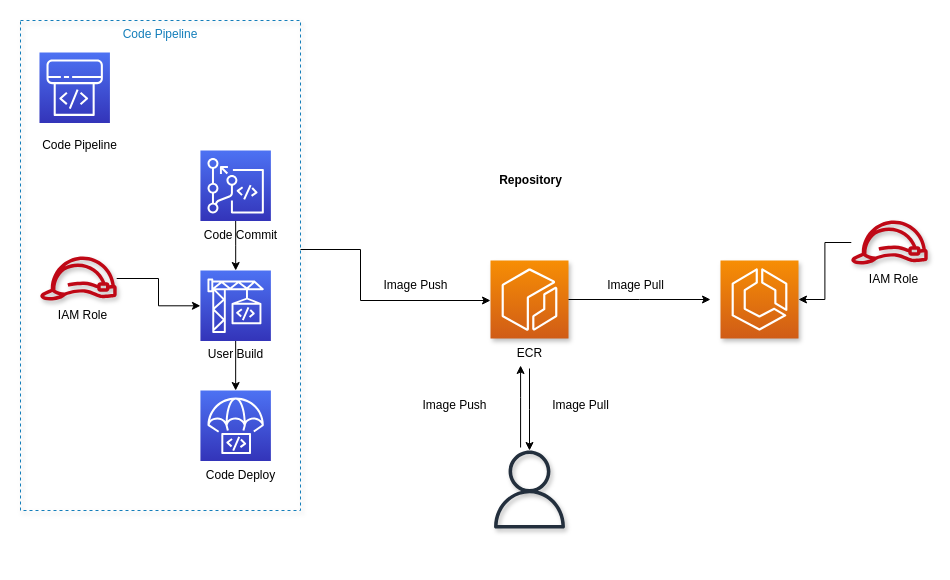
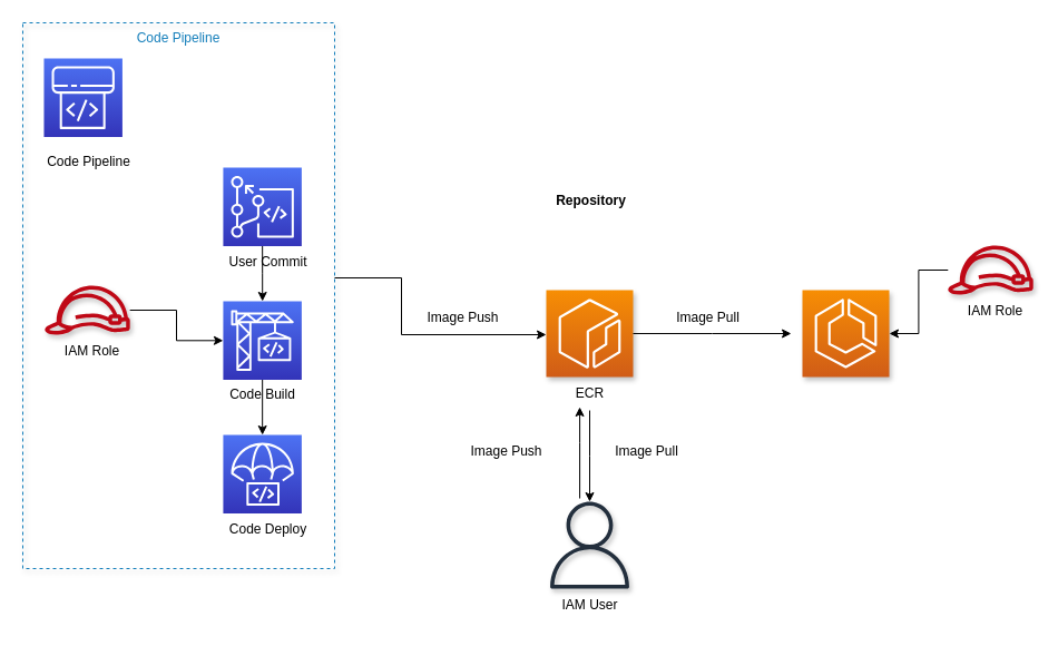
  <mxCell id="0" />
  <mxCell id="1" parent="0" />
  <mxCell id="2" value="" style="group" parent="1" vertex="1" connectable="0"><mxGeometry x="20" y="20" width="280" height="530" as="geometry" /></mxCell>
  <mxCell id="3" value="" style="group" parent="2" vertex="1" connectable="0"><mxGeometry x="9.032" y="32" width="153.548" height="498" as="geometry" /></mxCell>
  <mxCell id="4" value="" style="sketch=0;points=[[0,0,0],[0.25,0,0],[0.5,0,0],[0.75,0,0],[1,0,0],[0,1,0],[0.25,1,0],[0.5,1,0],[0.75,1,0],[1,1,0],[0,0.25,0],[0,0.5,0],[0,0.75,0],[1,0.25,0],[1,0.5,0],[1,0.75,0]];outlineConnect=0;fontColor=#232F3E;gradientColor=#4D72F3;gradientDirection=north;fillColor=#3334B9;strokeColor=#ffffff;dashed=0;verticalLabelPosition=bottom;verticalAlign=top;align=center;html=1;fontSize=12;fontStyle=0;aspect=fixed;shape=mxgraph.aws4.resourceIcon;resIcon=mxgraph.aws4.codepipeline;" parent="3" vertex="1"><mxGeometry x="9.935" width="70.452" height="70.452" as="geometry" /></mxCell>
  <mxCell id="5" value="Code Pipeline" style="text;html=1;align=center;verticalAlign=middle;resizable=0;points=[];autosize=1;strokeColor=none;fillColor=none;" parent="3" vertex="1"><mxGeometry y="78" width="100" height="30" as="geometry" /></mxCell>
  <mxCell id="6" value="" style="edgeStyle=orthogonalEdgeStyle;rounded=0;orthogonalLoop=1;jettySize=auto;html=1;" parent="2" source="18" target="11" edge="1"><mxGeometry relative="1" as="geometry" /></mxCell>
  <mxCell id="7" value="" style="group" parent="2" vertex="1" connectable="0"><mxGeometry x="169.996" y="130" width="90.323" height="348" as="geometry" /></mxCell>
  <mxCell id="8" style="edgeStyle=orthogonalEdgeStyle;rounded=0;orthogonalLoop=1;jettySize=auto;html=1;exitX=0.5;exitY=1;exitDx=0;exitDy=0;exitPerimeter=0;" edge="1" parent="7" source="9" target="11"><mxGeometry relative="1" as="geometry" /></mxCell>
  <mxCell id="9" value="" style="sketch=0;points=[[0,0,0],[0.25,0,0],[0.5,0,0],[0.75,0,0],[1,0,0],[0,1,0],[0.25,1,0],[0.5,1,0],[0.75,1,0],[1,1,0],[0,0.25,0],[0,0.5,0],[0,0.75,0],[1,0.25,0],[1,0.5,0],[1,0.75,0]];outlineConnect=0;fontColor=#232F3E;gradientColor=#4D72F3;gradientDirection=north;fillColor=#3334B9;strokeColor=#ffffff;dashed=0;verticalLabelPosition=bottom;verticalAlign=top;align=center;html=1;fontSize=12;fontStyle=0;aspect=fixed;shape=mxgraph.aws4.resourceIcon;resIcon=mxgraph.aws4.codecommit;" parent="7" vertex="1"><mxGeometry x="9.935" width="70.452" height="70.452" as="geometry" /></mxCell>
  <mxCell id="10" style="edgeStyle=orthogonalEdgeStyle;rounded=0;orthogonalLoop=1;jettySize=auto;html=1;exitX=0.5;exitY=1;exitDx=0;exitDy=0;exitPerimeter=0;entryX=0.5;entryY=0;entryDx=0;entryDy=0;entryPerimeter=0;" edge="1" parent="7" source="11" target="12"><mxGeometry relative="1" as="geometry" /></mxCell>
  <mxCell id="11" value="" style="sketch=0;points=[[0,0,0],[0.25,0,0],[0.5,0,0],[0.75,0,0],[1,0,0],[0,1,0],[0.25,1,0],[0.5,1,0],[0.75,1,0],[1,1,0],[0,0.25,0],[0,0.5,0],[0,0.75,0],[1,0.25,0],[1,0.5,0],[1,0.75,0]];outlineConnect=0;fontColor=#232F3E;gradientColor=#4D72F3;gradientDirection=north;fillColor=#3334B9;strokeColor=#ffffff;dashed=0;verticalLabelPosition=bottom;verticalAlign=top;align=center;html=1;fontSize=12;fontStyle=0;aspect=fixed;shape=mxgraph.aws4.resourceIcon;resIcon=mxgraph.aws4.codebuild;" parent="7" vertex="1"><mxGeometry x="9.935" y="120" width="70.452" height="70.452" as="geometry" /></mxCell>
  <mxCell id="12" value="" style="sketch=0;points=[[0,0,0],[0.25,0,0],[0.5,0,0],[0.75,0,0],[1,0,0],[0,1,0],[0.25,1,0],[0.5,1,0],[0.75,1,0],[1,1,0],[0,0.25,0],[0,0.5,0],[0,0.75,0],[1,0.25,0],[1,0.5,0],[1,0.75,0]];outlineConnect=0;fontColor=#232F3E;gradientColor=#4D72F3;gradientDirection=north;fillColor=#3334B9;strokeColor=#ffffff;dashed=0;verticalLabelPosition=bottom;verticalAlign=top;align=center;html=1;fontSize=12;fontStyle=0;aspect=fixed;shape=mxgraph.aws4.resourceIcon;resIcon=mxgraph.aws4.codedeploy;" parent="7" vertex="1"><mxGeometry x="9.935" y="240" width="70.452" height="70.452" as="geometry" /></mxCell>
- <mxCell id="13" value="Code Commit" style="text;html=1;align=center;verticalAlign=middle;resizable=0;points=[];autosize=1;strokeColor=none;fillColor=none;" parent="7" vertex="1"><mxGeometry y="70.45" width="100" height="30" as="geometry" /></mxCell>
- <mxCell id="14" value="User Build" style="text;html=1;align=center;verticalAlign=middle;resizable=0;points=[];autosize=1;strokeColor=none;fillColor=none;" parent="7" vertex="1"><mxGeometry x="4.515" y="189" width="80" height="30" as="geometry" /></mxCell>
+ <mxCell id="13" value="User Commit" style="text;html=1;align=center;verticalAlign=middle;resizable=0;points=[];autosize=1;strokeColor=none;fillColor=none;" parent="7" vertex="1"><mxGeometry y="70.45" width="100" height="30" as="geometry" /></mxCell>
+ <mxCell id="14" value="Code Build" style="text;html=1;align=center;verticalAlign=middle;resizable=0;points=[];autosize=1;strokeColor=none;fillColor=none;" parent="7" vertex="1"><mxGeometry x="4.515" y="189" width="80" height="30" as="geometry" /></mxCell>
  <mxCell id="15" value="Code Deploy" style="text;html=1;align=center;verticalAlign=middle;resizable=0;points=[];autosize=1;strokeColor=none;fillColor=none;" parent="7" vertex="1"><mxGeometry x="4.516" y="310.45" width="90" height="30" as="geometry" /></mxCell>
  <mxCell id="16" value="Code Pipeline" style="fillColor=none;strokeColor=#147EBA;dashed=1;verticalAlign=top;fontStyle=0;fontColor=#147EBA;shadow=1;container=1;" parent="2" vertex="1"><mxGeometry width="280" height="490" as="geometry" /></mxCell>
  <mxCell id="17" value="" style="group" parent="16" vertex="1" connectable="0"><mxGeometry x="18.97" y="236" width="78" height="74" as="geometry" /></mxCell>
  <mxCell id="18" value="" style="sketch=0;outlineConnect=0;fontColor=#232F3E;gradientColor=none;fillColor=#BF0816;strokeColor=none;dashed=0;verticalLabelPosition=bottom;verticalAlign=top;align=center;html=1;fontSize=12;fontStyle=0;aspect=fixed;pointerEvents=1;shape=mxgraph.aws4.role;shadow=1;" parent="17" vertex="1"><mxGeometry width="78" height="44" as="geometry" /></mxCell>
  <mxCell id="19" value="IAM Role" style="text;html=1;align=center;verticalAlign=middle;resizable=0;points=[];autosize=1;strokeColor=none;fillColor=none;" parent="17" vertex="1"><mxGeometry x="8" y="44" width="70" height="30" as="geometry" /></mxCell>
  <mxCell id="20" value="" style="group" parent="1" vertex="1" connectable="0"><mxGeometry x="720" y="260" width="78" height="108" as="geometry" /></mxCell>
  <mxCell id="21" value="" style="sketch=0;points=[[0,0,0],[0.25,0,0],[0.5,0,0],[0.75,0,0],[1,0,0],[0,1,0],[0.25,1,0],[0.5,1,0],[0.75,1,0],[1,1,0],[0,0.25,0],[0,0.5,0],[0,0.75,0],[1,0.25,0],[1,0.5,0],[1,0.75,0]];outlineConnect=0;fontColor=#232F3E;gradientColor=#F78E04;gradientDirection=north;fillColor=#D05C17;strokeColor=#ffffff;dashed=0;verticalLabelPosition=bottom;verticalAlign=top;align=center;html=1;fontSize=12;fontStyle=0;aspect=fixed;shape=mxgraph.aws4.resourceIcon;resIcon=mxgraph.aws4.ecs;shadow=1;" parent="20" vertex="1"><mxGeometry width="78" height="78" as="geometry" /></mxCell>
  <mxCell id="22" value="" style="group" parent="1" vertex="1" connectable="0"><mxGeometry x="490" y="260" width="78" height="108" as="geometry" /></mxCell>
  <mxCell id="23" value="" style="sketch=0;points=[[0,0,0],[0.25,0,0],[0.5,0,0],[0.75,0,0],[1,0,0],[0,1,0],[0.25,1,0],[0.5,1,0],[0.75,1,0],[1,1,0],[0,0.25,0],[0,0.5,0],[0,0.75,0],[1,0.25,0],[1,0.5,0],[1,0.75,0]];outlineConnect=0;fontColor=#232F3E;gradientColor=#F78E04;gradientDirection=north;fillColor=#D05C17;strokeColor=#ffffff;dashed=0;verticalLabelPosition=bottom;verticalAlign=top;align=center;html=1;fontSize=12;fontStyle=0;aspect=fixed;shape=mxgraph.aws4.resourceIcon;resIcon=mxgraph.aws4.ecr;shadow=1;" parent="22" vertex="1"><mxGeometry width="78" height="78" as="geometry" /></mxCell>
  <mxCell id="24" value="ECR" style="text;html=1;align=center;verticalAlign=middle;resizable=0;points=[];autosize=1;strokeColor=none;fillColor=none;" parent="22" vertex="1"><mxGeometry x="14" y="78" width="50" height="30" as="geometry" /></mxCell>
  <mxCell id="25" value="" style="group" parent="1" vertex="1" connectable="0"><mxGeometry x="490" y="450" width="78" height="108" as="geometry" /></mxCell>
  <mxCell id="26" value="" style="sketch=0;outlineConnect=0;fontColor=#232F3E;gradientColor=none;fillColor=#232F3D;strokeColor=none;dashed=0;verticalLabelPosition=bottom;verticalAlign=top;align=center;html=1;fontSize=12;fontStyle=0;aspect=fixed;pointerEvents=1;shape=mxgraph.aws4.user;shadow=1;" parent="25" vertex="1"><mxGeometry width="78" height="78" as="geometry" /></mxCell>
+ <mxCell id="27" value="IAM User" style="text;html=1;align=center;verticalAlign=middle;resizable=0;points=[];autosize=1;strokeColor=none;fillColor=none;" parent="25" vertex="1"><mxGeometry x="4" y="78" width="70" height="30" as="geometry" /></mxCell>
  <mxCell id="28" style="edgeStyle=orthogonalEdgeStyle;rounded=0;orthogonalLoop=1;jettySize=auto;html=1;" parent="1" source="16" edge="1"><mxGeometry relative="1" as="geometry"><mxPoint x="490" y="300" as="targetPoint" /><Array as="points"><mxPoint x="360" y="249" /><mxPoint x="360" y="300" /></Array></mxGeometry></mxCell>
  <mxCell id="29" style="edgeStyle=orthogonalEdgeStyle;rounded=0;orthogonalLoop=1;jettySize=auto;html=1;" parent="1" source="23" edge="1"><mxGeometry relative="1" as="geometry"><mxPoint x="710" y="299" as="targetPoint" /></mxGeometry></mxCell>
  <mxCell id="30" value="Image Push" style="text;html=1;align=center;verticalAlign=middle;resizable=0;points=[];autosize=1;strokeColor=none;fillColor=none;" parent="1" vertex="1"><mxGeometry x="370" y="270" width="90" height="30" as="geometry" /></mxCell>
  <mxCell id="31" value="Image Pull" style="text;html=1;align=center;verticalAlign=middle;resizable=0;points=[];autosize=1;strokeColor=none;fillColor=none;" parent="1" vertex="1"><mxGeometry x="595" y="270" width="80" height="30" as="geometry" /></mxCell>
  <mxCell id="32" value="" style="edgeStyle=orthogonalEdgeStyle;rounded=0;orthogonalLoop=1;jettySize=auto;html=1;" parent="1" edge="1"><mxGeometry relative="1" as="geometry"><mxPoint x="520.091" y="447" as="sourcePoint" /><mxPoint x="520.091" y="365" as="targetPoint" /><Array as="points"><mxPoint x="520" y="397" /><mxPoint x="520" y="397" /></Array></mxGeometry></mxCell>
  <mxCell id="33" style="edgeStyle=orthogonalEdgeStyle;rounded=0;orthogonalLoop=1;jettySize=auto;html=1;" parent="1" source="24" target="26" edge="1"><mxGeometry relative="1" as="geometry" /></mxCell>
  <mxCell id="34" value="Image Push" style="text;html=1;align=center;verticalAlign=middle;resizable=0;points=[];autosize=1;strokeColor=none;fillColor=none;" parent="1" vertex="1"><mxGeometry x="409" y="390" width="90" height="30" as="geometry" /></mxCell>
  <mxCell id="35" value="Image Pull" style="text;html=1;align=center;verticalAlign=middle;resizable=0;points=[];autosize=1;strokeColor=none;fillColor=none;" parent="1" vertex="1"><mxGeometry x="540" y="390" width="80" height="30" as="geometry" /></mxCell>
  <mxCell id="36" value="" style="group" parent="1" vertex="1" connectable="0"><mxGeometry x="850" y="220" width="78" height="74" as="geometry" /></mxCell>
  <mxCell id="37" value="" style="sketch=0;outlineConnect=0;fontColor=#232F3E;gradientColor=none;fillColor=#BF0816;strokeColor=none;dashed=0;verticalLabelPosition=bottom;verticalAlign=top;align=center;html=1;fontSize=12;fontStyle=0;aspect=fixed;pointerEvents=1;shape=mxgraph.aws4.role;shadow=1;" parent="36" vertex="1"><mxGeometry width="78" height="44" as="geometry" /></mxCell>
  <mxCell id="38" value="IAM Role" style="text;html=1;align=center;verticalAlign=middle;resizable=0;points=[];autosize=1;strokeColor=none;fillColor=none;" parent="36" vertex="1"><mxGeometry x="8" y="44" width="70" height="30" as="geometry" /></mxCell>
  <mxCell id="39" value="" style="edgeStyle=orthogonalEdgeStyle;rounded=0;orthogonalLoop=1;jettySize=auto;html=1;" parent="1" source="37" target="21" edge="1"><mxGeometry relative="1" as="geometry" /></mxCell>
  <mxCell id="40" value="Repository" style="text;html=1;align=center;verticalAlign=middle;resizable=0;points=[];autosize=1;strokeColor=none;fillColor=none;fontStyle=1" vertex="1" parent="1"><mxGeometry x="485" y="165" width="90" height="30" as="geometry" /></mxCell>
  <mxCell id="41" value="" style="shape=image;html=1;verticalAlign=top;verticalLabelPosition=bottom;labelBackgroundColor=#ffffff;imageAspect=0;aspect=fixed;image=https://cdn0.iconfinder.com/data/icons/Hand_Drawn_Web_Icon_Set/128/bullet_deny.png;shadow=1;fontColor=#FFB570;" vertex="1" parent="1"><mxGeometry x="499" y="390" width="30" height="30" as="geometry" /></mxCell>
